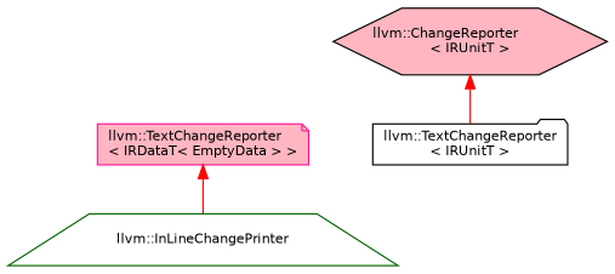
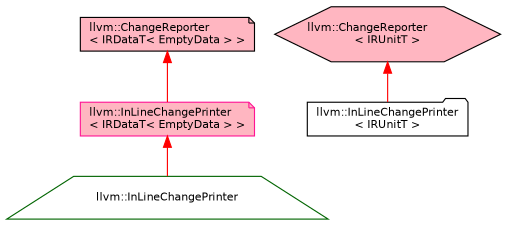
  digraph {
    node [color=black fillcolor=lightpink fontname=Helvetica fontsize=10 shape=note style=filled]
    edge [color=red dir=back fontname=Helvetica fontsize=10 labelfontname=Helvetica labelfontsize=10 style=solid]
    n1 [color=darkgreen fillcolor=white fontcolor=black height=0.2 label="llvm::InLineChangePrinter" shape=trapezium width=0.4]
-   n2 [color=deeppink height=0.2 label="llvm::TextChangeReporter\l\< IRDataT\< EmptyData \> \>" width=0.4]
+   n2 [color=deeppink height=0.2 label="llvm::InLineChangePrinter\l\< IRDataT\< EmptyData \> \>" width=0.4]
+   n3 [height=0.2 label="llvm::ChangeReporter\l\< IRDataT\< EmptyData \> \>" width=0.4]
    n4 [height=0.2 label="llvm::ChangeReporter\l\< IRUnitT \>" shape=hexagon width=0.4]
-   n5 [fillcolor=white height=0.2 label="llvm::TextChangeReporter\l\< IRUnitT \>" shape=folder width=0.4]
+   n5 [fillcolor=white height=0.2 label="llvm::InLineChangePrinter\l\< IRUnitT \>" shape=folder width=0.4]
    n2 -> n1
+   n3 -> n2
    n4 -> n5
  }
